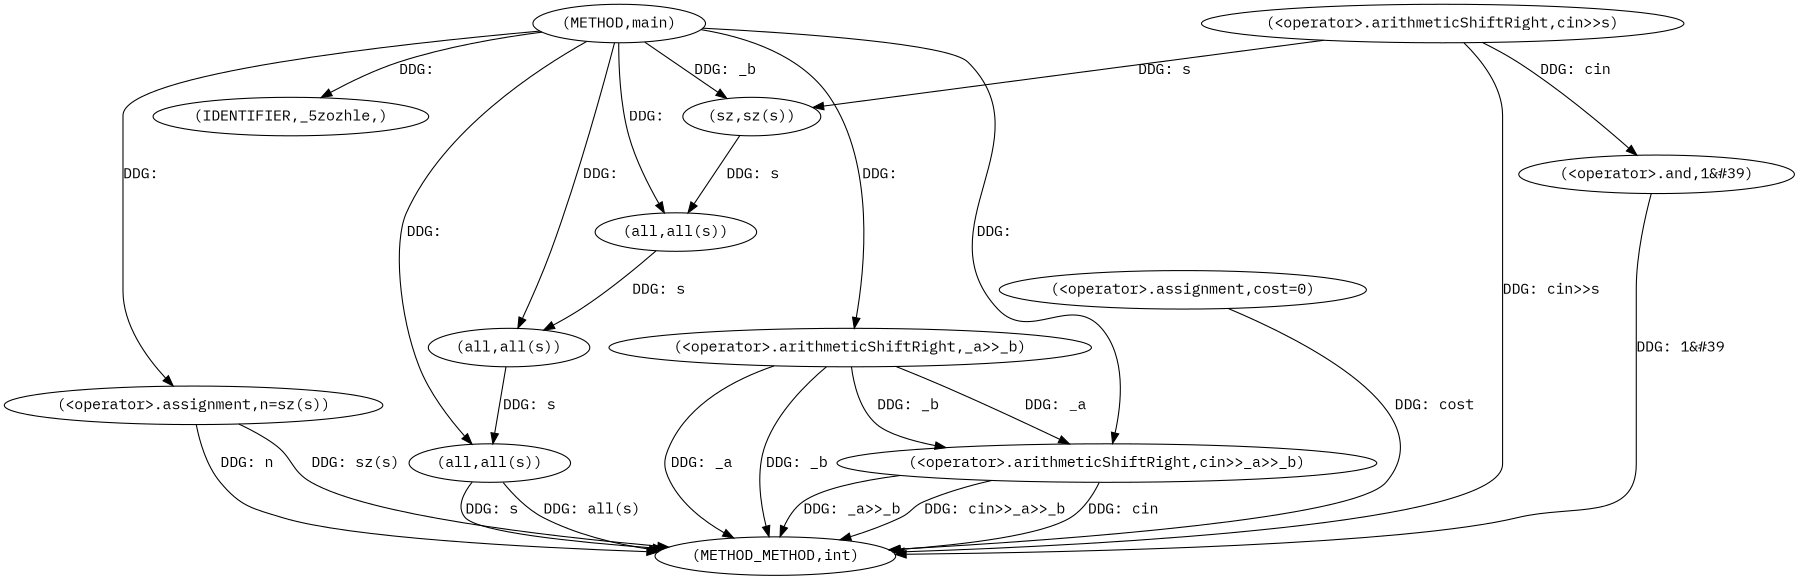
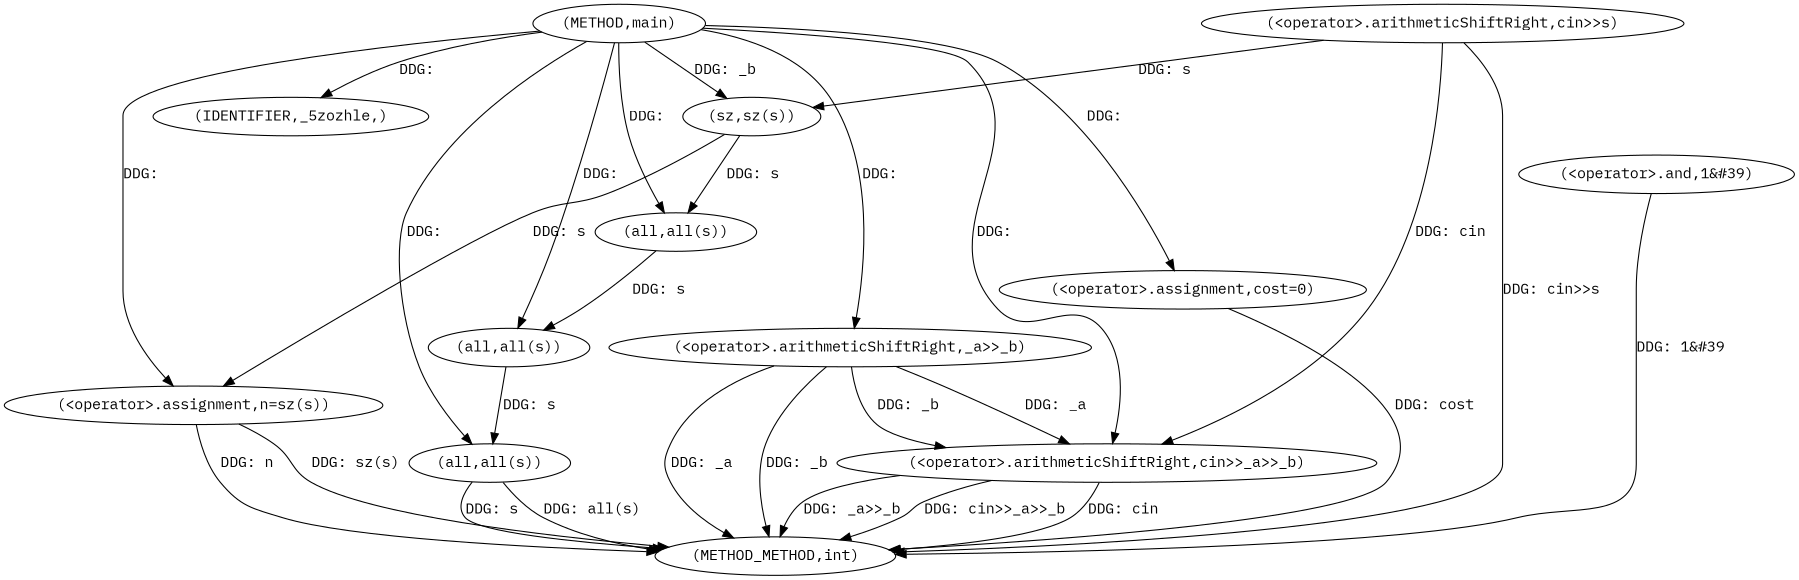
  digraph {
    fontname="IBM Plex Mono"
    node [fontname="IBM Plex Mono"]
    edge [fontname="IBM Plex Mono"]
    n1 [label="(METHOD,main)"]
    n2 [label="(IDENTIFIER,_5zozhle,)"]
    n3 [label="(<operator>.assignment,n=sz(s))"]
    n4 [label="(<operator>.arithmeticShiftRight,cin>>_a>>_b)"]
    n5 [label="(<operator>.assignment,cost=0)"]
    n6 [label="(sz,sz(s))"]
    n7 [label="(<operator>.arithmeticShiftRight,_a>>_b)"]
    n8 [label="(all,all(s))"]
    n9 [label="(all,all(s))"]
    n10 [label="(all,all(s))"]
    n11 [label="(<operator>.arithmeticShiftRight,cin>>s)"]
    n12 [label="(METHOD_METHOD,int)"]
    n13 [label="(<operator>.and,1&#39)"]
    n1 -> n2 [label="DDG: "]
    n1 -> n3 [label="DDG: "]
    n1 -> n4 [label="DDG: "]
+   n1 -> n5 [label="DDG: "]
    n1 -> n6 [label="DDG: _b"]
    n1 -> n7 [label="DDG: "]
    n1 -> n8 [label="DDG: "]
    n1 -> n9 [label="DDG: "]
    n1 -> n10 [label="DDG: "]
    n3 -> n12 [label="DDG: n"]
    n3 -> n12 [label="DDG: sz(s)"]
    n4 -> n12 [label="DDG: cin"]
    n4 -> n12 [label="DDG: _a>>_b"]
    n4 -> n12 [label="DDG: cin>>_a>>_b"]
    n5 -> n12 [label="DDG: cost"]
+   n6 -> n3 [label="DDG: s"]
    n6 -> n8 [label="DDG: s"]
    n7 -> n4 [label="DDG: _a"]
    n7 -> n4 [label="DDG: _b"]
    n7 -> n12 [label="DDG: _a"]
    n7 -> n12 [label="DDG: _b"]
    n8 -> n9 [label="DDG: s"]
    n9 -> n10 [label="DDG: s"]
    n10 -> n12 [label="DDG: s"]
    n10 -> n12 [label="DDG: all(s)"]
-   n11 -> n13 [label="DDG: cin"]
+   n11 -> n4 [label="DDG: cin"]
    n11 -> n6 [label="DDG: s"]
    n11 -> n12 [label="DDG: cin>>s"]
    n13 -> n12 [label="DDG: 1&#39"]
  }
